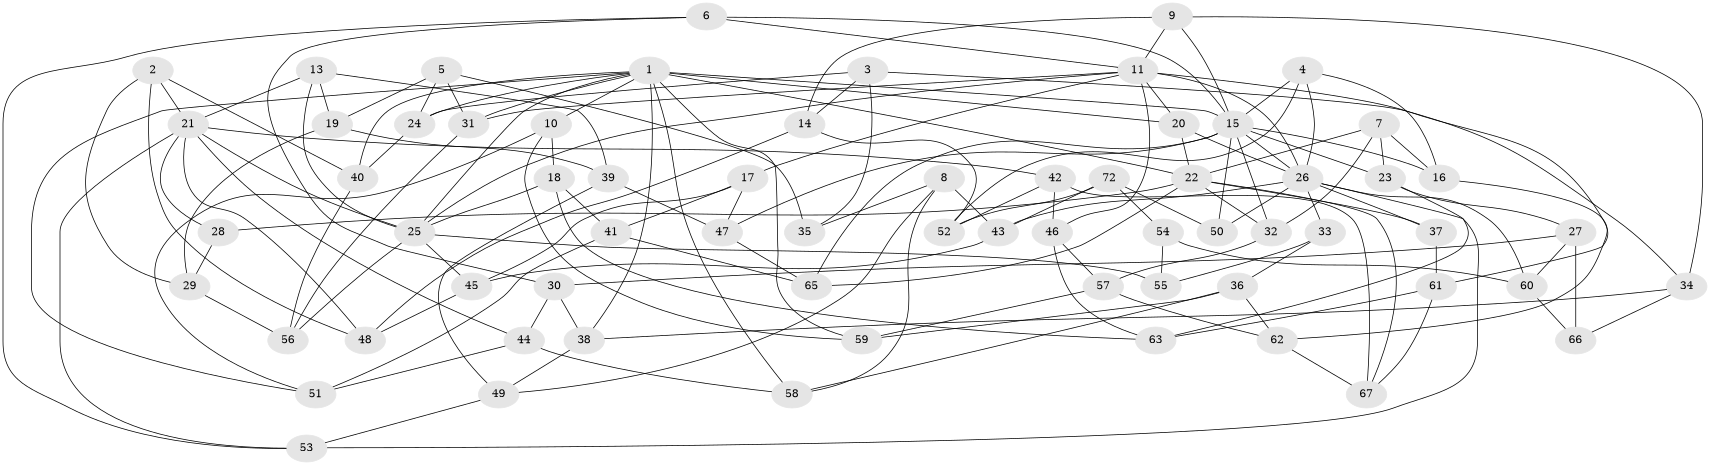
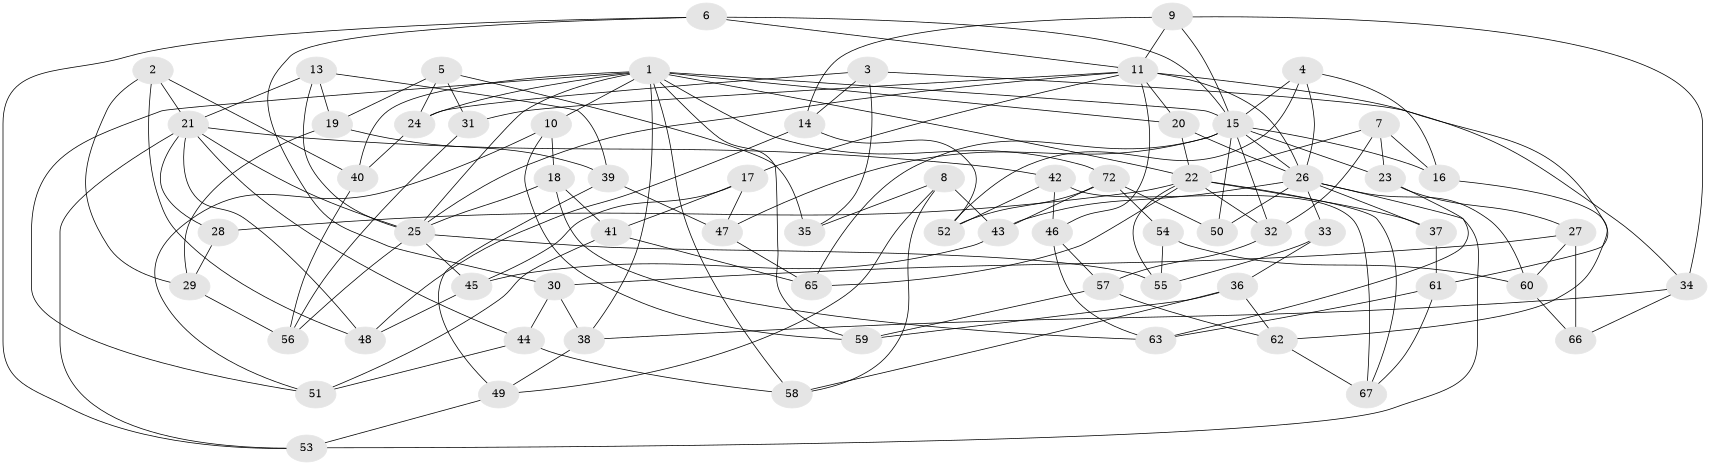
  graph {
    node [color=gray90 style=filled]
    edge [weight=1.0]
    1
    10
    15
    20
    22
    24
    25
    31
    38
    40
    51
    58
    59
    18
    16
    26
    23
    32
    50
    47
    65
    28
    37
    55
    67
    45
    56
    49
    2
    21
    29
    48
    53
    42
    44
    3
    14
    34
    35
    52
    66
    4
    62
    43
    33
    60
    5
    19
    39
    6
    11
    30
    17
    46
    61
    7
    63
    27
    57
    8
    9
    41
    n63 [label=72]
    54
    13
    36
    1 -- 10
    1 -- 15
    1 -- 20
    1 -- 22
    1 -- 24
    1 -- 25
-   1 -- 31
+   1 -- n63
    1 -- 38
    1 -- 40
    1 -- 51
    1 -- 58
    1 -- 59
    10 -- 51
    10 -- 59
    10 -- 18
    15 -- 16
    15 -- 26
    15 -- 23
    15 -- 32
    15 -- 50 [weight=2.0]
    15 -- 47
    15 -- 65
    20 -- 22
    20 -- 26
    22 -- 32
    22 -- 65
    22 -- 28 [weight=2.0]
    22 -- 37 [weight=2.0]
+   22 -- 55
    22 -- 67
    24 -- 40
    25 -- 55
    25 -- 45
    25 -- 56
    31 -- 56
    38 -- 49
    40 -- 56
    18 -- 25
    18 -- 63
    18 -- 41
    16 -- 62
    26 -- 50
    26 -- 37
    26 -- 53
    26 -- 43
    26 -- 33 [weight=2.0]
    26 -- 60
    23 -- 63
    23 -- 27
    32 -- 57
    47 -- 65
    28 -- 29
    37 -- 61
    45 -- 48
    49 -- 53
    2 -- 40
    2 -- 21
    2 -- 29
    2 -- 48
    21 -- 25
    21 -- 28
    21 -- 48
    21 -- 53
    21 -- 42
    21 -- 44
    29 -- 56
    42 -- 67
    42 -- 52
    42 -- 46
    44 -- 51
    44 -- 58
    3 -- 24
    3 -- 14
    3 -- 34
    3 -- 35
    14 -- 48
    14 -- 52
    34 -- 38
    34 -- 66
    4 -- 15
    4 -- 16
    4 -- 26
    4 -- 52
    62 -- 67
    43 -- 45
    33 -- 55
    33 -- 36
    60 -- 66
    5 -- 24
    5 -- 31
    5 -- 35
    5 -- 19
    19 -- 29
    19 -- 39
    39 -- 47
    39 -- 49
    6 -- 15
    6 -- 53
    6 -- 11
    6 -- 30
    11 -- 20
    11 -- 25
    11 -- 31
    11 -- 26
    11 -- 17
    11 -- 46
    11 -- 61
    30 -- 38
    30 -- 44
    17 -- 47
    17 -- 45
    17 -- 41
    46 -- 63
    46 -- 57
    61 -- 67
    61 -- 63
    7 -- 22
    7 -- 16
    7 -- 23
    7 -- 32
    27 -- 66
    27 -- 60
    27 -- 30
    57 -- 59
    57 -- 62
    8 -- 58
    8 -- 49
    8 -- 35
    8 -- 43
    9 -- 15
    9 -- 14
    9 -- 34
    9 -- 11
    41 -- 51
    41 -- 65
    n63 -- 50
    n63 -- 52
    n63 -- 43
    n63 -- 54
    54 -- 55
    54 -- 60
    13 -- 25
    13 -- 21
    13 -- 19
    13 -- 39
    36 -- 58
    36 -- 59
    36 -- 62
  }
